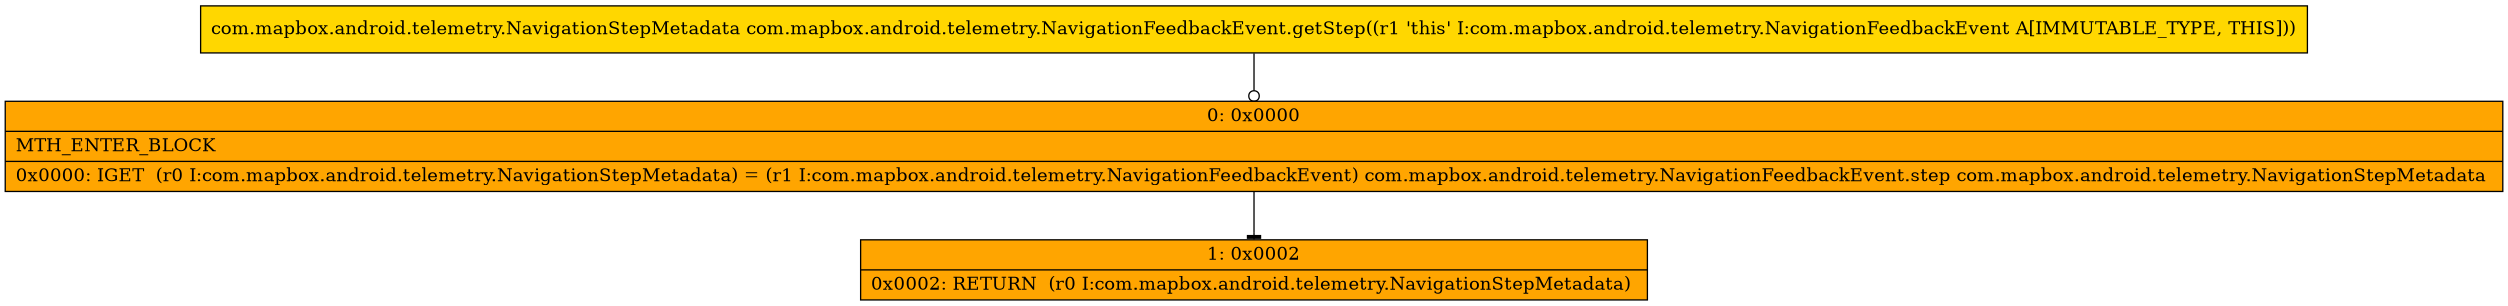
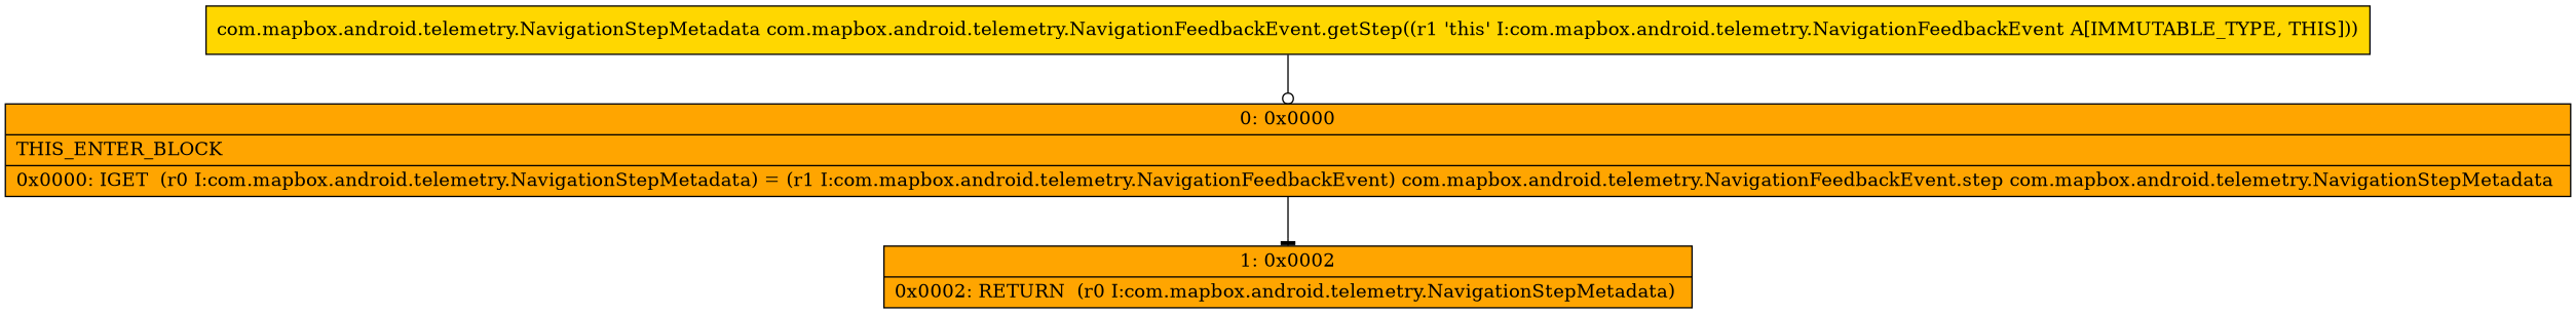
  digraph {
    node [shape=record style=filled fillcolor=orange]
-   n1 [label="{0\:\ 0x0000|MTH_ENTER_BLOCK\l|0x0000: IGET  (r0 I:com.mapbox.android.telemetry.NavigationStepMetadata) = (r1 I:com.mapbox.android.telemetry.NavigationFeedbackEvent) com.mapbox.android.telemetry.NavigationFeedbackEvent.step com.mapbox.android.telemetry.NavigationStepMetadata \l}"]
+   n1 [label="{0\:\ 0x0000|THIS_ENTER_BLOCK\l|0x0000: IGET  (r0 I:com.mapbox.android.telemetry.NavigationStepMetadata) = (r1 I:com.mapbox.android.telemetry.NavigationFeedbackEvent) com.mapbox.android.telemetry.NavigationFeedbackEvent.step com.mapbox.android.telemetry.NavigationStepMetadata \l}"]
    n2 [label="{1\:\ 0x0002|0x0002: RETURN  (r0 I:com.mapbox.android.telemetry.NavigationStepMetadata) \l}"]
    n3 [label="{com.mapbox.android.telemetry.NavigationStepMetadata com.mapbox.android.telemetry.NavigationFeedbackEvent.getStep((r1 'this' I:com.mapbox.android.telemetry.NavigationFeedbackEvent A[IMMUTABLE_TYPE, THIS])) }" fillcolor=gold]
    n1 -> n2 [arrowhead=tee]
    n3 -> n1 [arrowhead=odot]
  }
